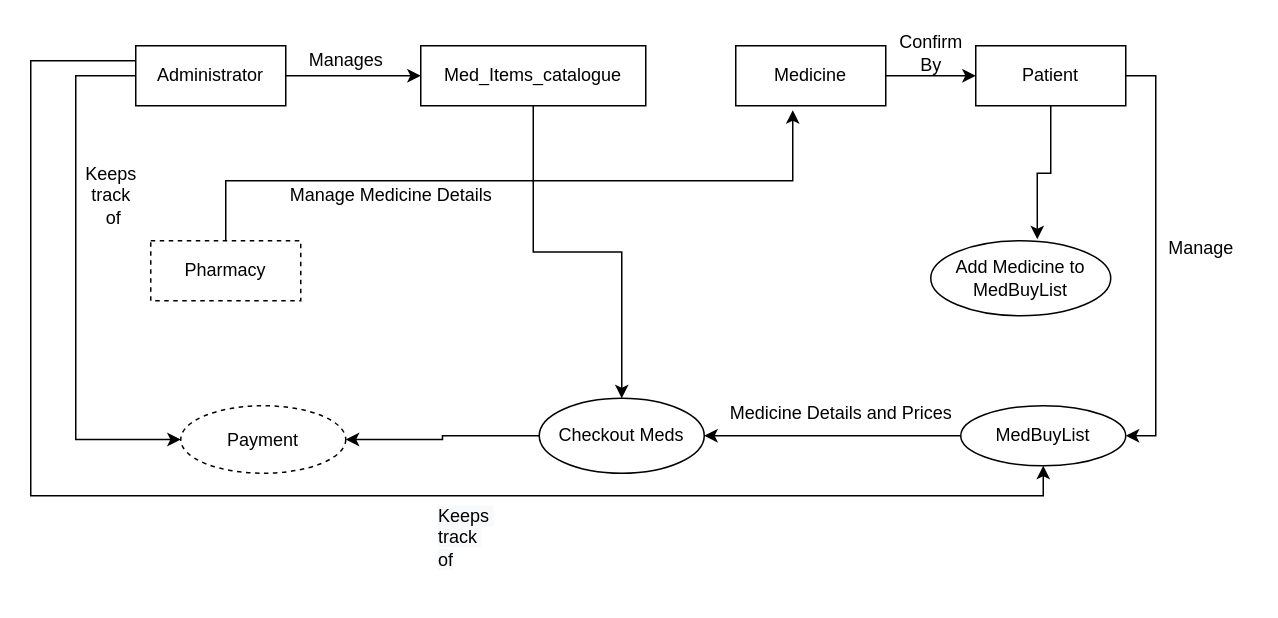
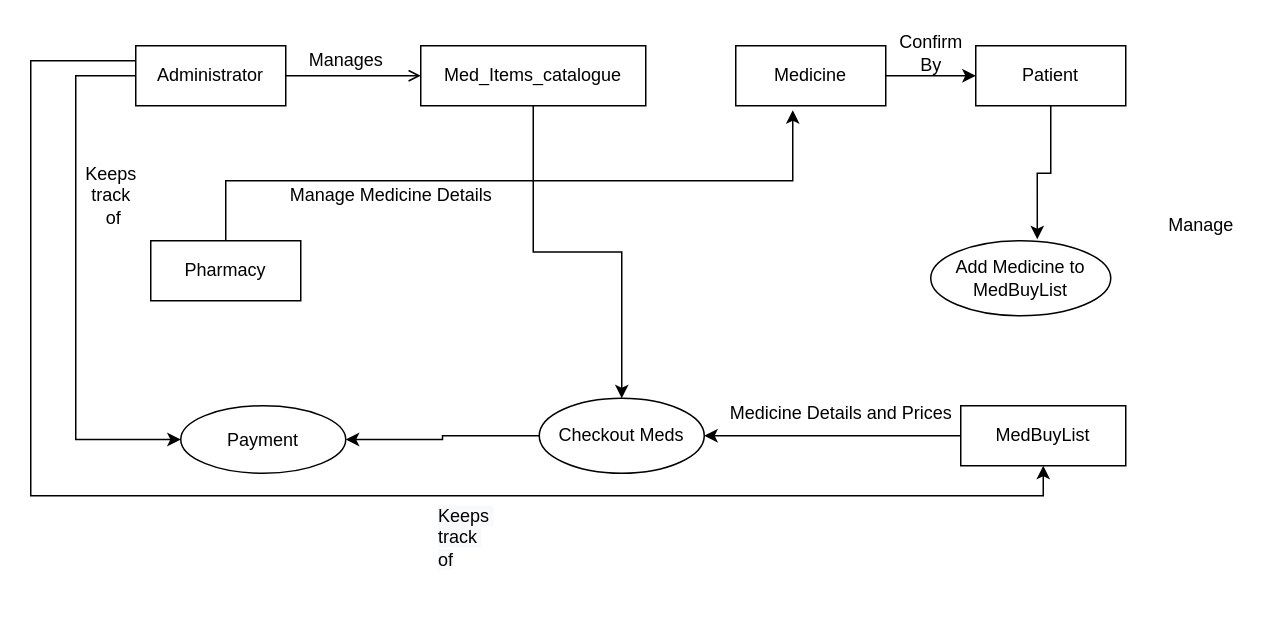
  <mxCell id="0" />
  <mxCell id="1" parent="0" />
- <mxCell id="2" style="edgeStyle=orthogonalEdgeStyle;rounded=0;orthogonalLoop=1;jettySize=auto;html=1;entryX=0;entryY=0.5;entryDx=0;entryDy=0;" edge="1" parent="1" source="5" target="7"><mxGeometry relative="1" as="geometry"><mxPoint x="260" y="50" as="targetPoint" /></mxGeometry></mxCell>
+ <mxCell id="2" style="edgeStyle=orthogonalEdgeStyle;rounded=0;orthogonalLoop=1;jettySize=auto;html=1;entryX=0;entryY=0.5;entryDx=0;entryDy=0;endArrow=open;" edge="1" parent="1" source="5" target="7"><mxGeometry relative="1" as="geometry"><mxPoint x="260" y="50" as="targetPoint" /></mxGeometry></mxCell>
  <mxCell id="3" style="edgeStyle=orthogonalEdgeStyle;rounded=0;orthogonalLoop=1;jettySize=auto;html=1;entryX=0;entryY=0.5;entryDx=0;entryDy=0;" edge="1" parent="1" source="5" target="18"><mxGeometry relative="1" as="geometry"><Array as="points"><mxPoint x="50" y="50" /><mxPoint x="50" y="293" /></Array></mxGeometry></mxCell>
  <mxCell id="4" style="edgeStyle=orthogonalEdgeStyle;rounded=0;orthogonalLoop=1;jettySize=auto;html=1;entryX=0.5;entryY=1;entryDx=0;entryDy=0;" edge="1" parent="1" source="5" target="15"><mxGeometry relative="1" as="geometry"><Array as="points"><mxPoint x="20" y="40" /><mxPoint x="20" y="330" /><mxPoint x="695" y="330" /></Array></mxGeometry></mxCell>
  <mxCell id="5" value="Administrator" style="whiteSpace=wrap;html=1;align=center;" vertex="1" parent="1"><mxGeometry x="90" y="30" width="100" height="40" as="geometry" /></mxCell>
  <mxCell id="6" style="edgeStyle=orthogonalEdgeStyle;rounded=0;orthogonalLoop=1;jettySize=auto;html=1;" edge="1" parent="1" source="7" target="17"><mxGeometry relative="1" as="geometry" /></mxCell>
  <mxCell id="7" value="Med_Items_catalogue" style="whiteSpace=wrap;html=1;align=center;" vertex="1" parent="1"><mxGeometry x="280" y="30" width="150" height="40" as="geometry" /></mxCell>
  <mxCell id="8" style="edgeStyle=orthogonalEdgeStyle;rounded=0;orthogonalLoop=1;jettySize=auto;html=1;entryX=0;entryY=0.5;entryDx=0;entryDy=0;" edge="1" parent="1" source="9" target="12"><mxGeometry relative="1" as="geometry" /></mxCell>
  <mxCell id="9" value="Medicine" style="whiteSpace=wrap;html=1;align=center;" vertex="1" parent="1"><mxGeometry x="490" y="30" width="100" height="40" as="geometry" /></mxCell>
- <mxCell id="10" style="edgeStyle=orthogonalEdgeStyle;rounded=0;orthogonalLoop=1;jettySize=auto;html=1;entryX=1;entryY=0.5;entryDx=0;entryDy=0;" edge="1" parent="1" source="12" target="15"><mxGeometry relative="1" as="geometry"><Array as="points"><mxPoint x="770" y="50" /><mxPoint x="770" y="290" /></Array></mxGeometry></mxCell>
  <mxCell id="11" style="edgeStyle=orthogonalEdgeStyle;rounded=0;orthogonalLoop=1;jettySize=auto;html=1;entryX=0.592;entryY=-0.02;entryDx=0;entryDy=0;entryPerimeter=0;" edge="1" parent="1" source="12" target="13"><mxGeometry relative="1" as="geometry"><Array as="points"><mxPoint x="700" y="115" /></Array></mxGeometry></mxCell>
  <mxCell id="12" value="Patient" style="whiteSpace=wrap;html=1;align=center;" vertex="1" parent="1"><mxGeometry x="650" y="30" width="100" height="40" as="geometry" /></mxCell>
  <mxCell id="13" value="Add Medicine to MedBuyList" style="ellipse;whiteSpace=wrap;html=1;align=center;" vertex="1" parent="1"><mxGeometry x="620" y="160" width="120" height="50" as="geometry" /></mxCell>
  <mxCell id="14" style="edgeStyle=orthogonalEdgeStyle;rounded=0;orthogonalLoop=1;jettySize=auto;html=1;entryX=1;entryY=0.5;entryDx=0;entryDy=0;" edge="1" parent="1" source="15" target="17"><mxGeometry relative="1" as="geometry" /></mxCell>
- <mxCell id="15" value="MedBuyList" style="ellipse;whiteSpace=wrap;html=1;align=center;" vertex="1" parent="1"><mxGeometry x="640" y="270" width="110" height="40" as="geometry" /></mxCell>
+ <mxCell id="15" value="MedBuyList" style="whiteSpace=wrap;html=1;align=center;" vertex="1" parent="1"><mxGeometry x="640" y="270" width="110" height="40" as="geometry" /></mxCell>
  <mxCell id="16" style="edgeStyle=orthogonalEdgeStyle;rounded=0;orthogonalLoop=1;jettySize=auto;html=1;entryX=1;entryY=0.5;entryDx=0;entryDy=0;" edge="1" parent="1" source="17" target="18"><mxGeometry relative="1" as="geometry"><mxPoint x="240" y="310" as="targetPoint" /></mxGeometry></mxCell>
  <mxCell id="17" value="Checkout Meds" style="ellipse;whiteSpace=wrap;html=1;align=center;" vertex="1" parent="1"><mxGeometry x="359" y="265" width="110" height="50" as="geometry" /></mxCell>
- <mxCell id="18" value="Payment" style="ellipse;whiteSpace=wrap;html=1;align=center;dashed=1;" vertex="1" parent="1"><mxGeometry x="120" y="270" width="110" height="45" as="geometry" /></mxCell>
+ <mxCell id="18" value="Payment" style="ellipse;whiteSpace=wrap;html=1;align=center;" vertex="1" parent="1"><mxGeometry x="120" y="270" width="110" height="45" as="geometry" /></mxCell>
  <mxCell id="19" style="edgeStyle=orthogonalEdgeStyle;rounded=0;orthogonalLoop=1;jettySize=auto;html=1;entryX=0.38;entryY=1.075;entryDx=0;entryDy=0;entryPerimeter=0;" edge="1" parent="1" source="20" target="9"><mxGeometry relative="1" as="geometry"><Array as="points"><mxPoint x="150" y="120" /><mxPoint x="528" y="120" /></Array></mxGeometry></mxCell>
- <mxCell id="20" value="Pharmacy" style="whiteSpace=wrap;html=1;align=center;dashed=1;" vertex="1" parent="1"><mxGeometry x="100" y="160" width="100" height="40" as="geometry" /></mxCell>
+ <mxCell id="20" value="Pharmacy" style="whiteSpace=wrap;html=1;align=center;" vertex="1" parent="1"><mxGeometry x="100" y="160" width="100" height="40" as="geometry" /></mxCell>
  <mxCell id="21" value="Manages" style="text;html=1;align=center;verticalAlign=middle;resizable=0;points=[];autosize=1;strokeColor=none;fillColor=none;" vertex="1" parent="1"><mxGeometry x="200" y="30" width="60" height="20" as="geometry" /></mxCell>
  <mxCell id="22" value="Confirm&lt;br&gt;By" style="text;html=1;align=center;verticalAlign=middle;resizable=0;points=[];autosize=1;strokeColor=none;fillColor=none;" vertex="1" parent="1"><mxGeometry x="590" y="20" width="60" height="30" as="geometry" /></mxCell>
  <mxCell id="23" value="Manage Medicine Details" style="text;html=1;align=center;verticalAlign=middle;resizable=0;points=[];autosize=1;strokeColor=none;fillColor=none;" vertex="1" parent="1"><mxGeometry x="185" y="120" width="150" height="20" as="geometry" /></mxCell>
- <mxCell id="24" value="Manage" style="text;html=1;align=center;verticalAlign=middle;resizable=0;points=[];autosize=1;strokeColor=none;fillColor=none;" vertex="1" parent="1"><mxGeometry x="770" y="155" width="60" height="20" as="geometry" /></mxCell>
+ <mxCell id="24" value="Manage" style="text;html=1;align=center;verticalAlign=middle;resizable=0;points=[];autosize=1;strokeColor=none;fillColor=none;" vertex="1" parent="1"><mxGeometry x="770" y="140" width="60" height="20" as="geometry" /></mxCell>
  <mxCell id="25" value="Medicine Details and Prices" style="text;html=1;align=center;verticalAlign=middle;resizable=0;points=[];autosize=1;strokeColor=none;fillColor=none;" vertex="1" parent="1"><mxGeometry x="480" y="265" width="160" height="20" as="geometry" /></mxCell>
  <mxCell id="26" value="Keeps&amp;nbsp;&lt;br&gt;track&amp;nbsp;&lt;br&gt;of" style="text;html=1;align=center;verticalAlign=middle;resizable=0;points=[];autosize=1;strokeColor=none;fillColor=none;" vertex="1" parent="1"><mxGeometry x="50" y="105" width="50" height="50" as="geometry" /></mxCell>
  <mxCell id="27" value="&lt;span style=&quot;color: rgb(0, 0, 0); font-family: helvetica; font-size: 12px; font-style: normal; font-weight: 400; letter-spacing: normal; text-align: center; text-indent: 0px; text-transform: none; word-spacing: 0px; background-color: rgb(248, 249, 250); display: inline; float: none;&quot;&gt;Keeps&amp;nbsp;&lt;/span&gt;&lt;br style=&quot;color: rgb(0, 0, 0); font-family: helvetica; font-size: 12px; font-style: normal; font-weight: 400; letter-spacing: normal; text-align: center; text-indent: 0px; text-transform: none; word-spacing: 0px; background-color: rgb(248, 249, 250);&quot;&gt;&lt;span style=&quot;color: rgb(0, 0, 0); font-family: helvetica; font-size: 12px; font-style: normal; font-weight: 400; letter-spacing: normal; text-align: center; text-indent: 0px; text-transform: none; word-spacing: 0px; background-color: rgb(248, 249, 250); display: inline; float: none;&quot;&gt;track&amp;nbsp;&lt;/span&gt;&lt;br style=&quot;color: rgb(0, 0, 0); font-family: helvetica; font-size: 12px; font-style: normal; font-weight: 400; letter-spacing: normal; text-align: center; text-indent: 0px; text-transform: none; word-spacing: 0px; background-color: rgb(248, 249, 250);&quot;&gt;&lt;span style=&quot;color: rgb(0, 0, 0); font-family: helvetica; font-size: 12px; font-style: normal; font-weight: 400; letter-spacing: normal; text-align: center; text-indent: 0px; text-transform: none; word-spacing: 0px; background-color: rgb(248, 249, 250); display: inline; float: none;&quot;&gt;of&lt;/span&gt;" style="text;whiteSpace=wrap;html=1;" vertex="1" parent="1"><mxGeometry x="290" y="330" width="60" height="60" as="geometry" /></mxCell>
